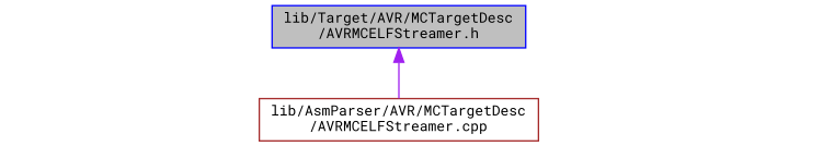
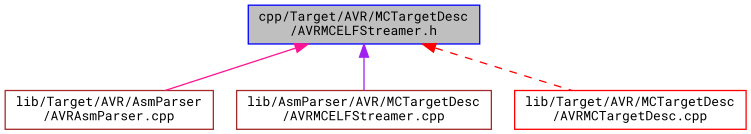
  digraph {
    fontname="Roboto Mono"
    node [color=brown fontname="Roboto Mono" fontsize=10 shape=box]
    edge [dir=back fontname="Roboto Mono" fontsize=10 labelfontname=Helvetica labelfontsize=10 style=solid]
-   n1 [color=blue fillcolor=grey75 fontcolor=black height=0.2 label="lib/Target/AVR/MCTargetDesc\l/AVRMCELFStreamer.h" style=filled width=0.4]
+   n1 [color=blue fillcolor=grey75 fontcolor=black height=0.2 label="cpp/Target/AVR/MCTargetDesc\l/AVRMCELFStreamer.h" style=filled width=0.4]
+   n2 [height=0.2 label="lib/Target/AVR/AsmParser\l/AVRAsmParser.cpp" width=0.4]
    n3 [height=0.2 label="lib/AsmParser/AVR/MCTargetDesc\l/AVRMCELFStreamer.cpp" width=0.4]
+   n4 [color=red height=0.2 label="lib/Target/AVR/MCTargetDesc\l/AVRMCTargetDesc.cpp" width=0.4]
+   n1 -> n2 [color=deeppink]
    n1 -> n3 [color=purple]
+   n1 -> n4 [color=red style=dashed]
  }
